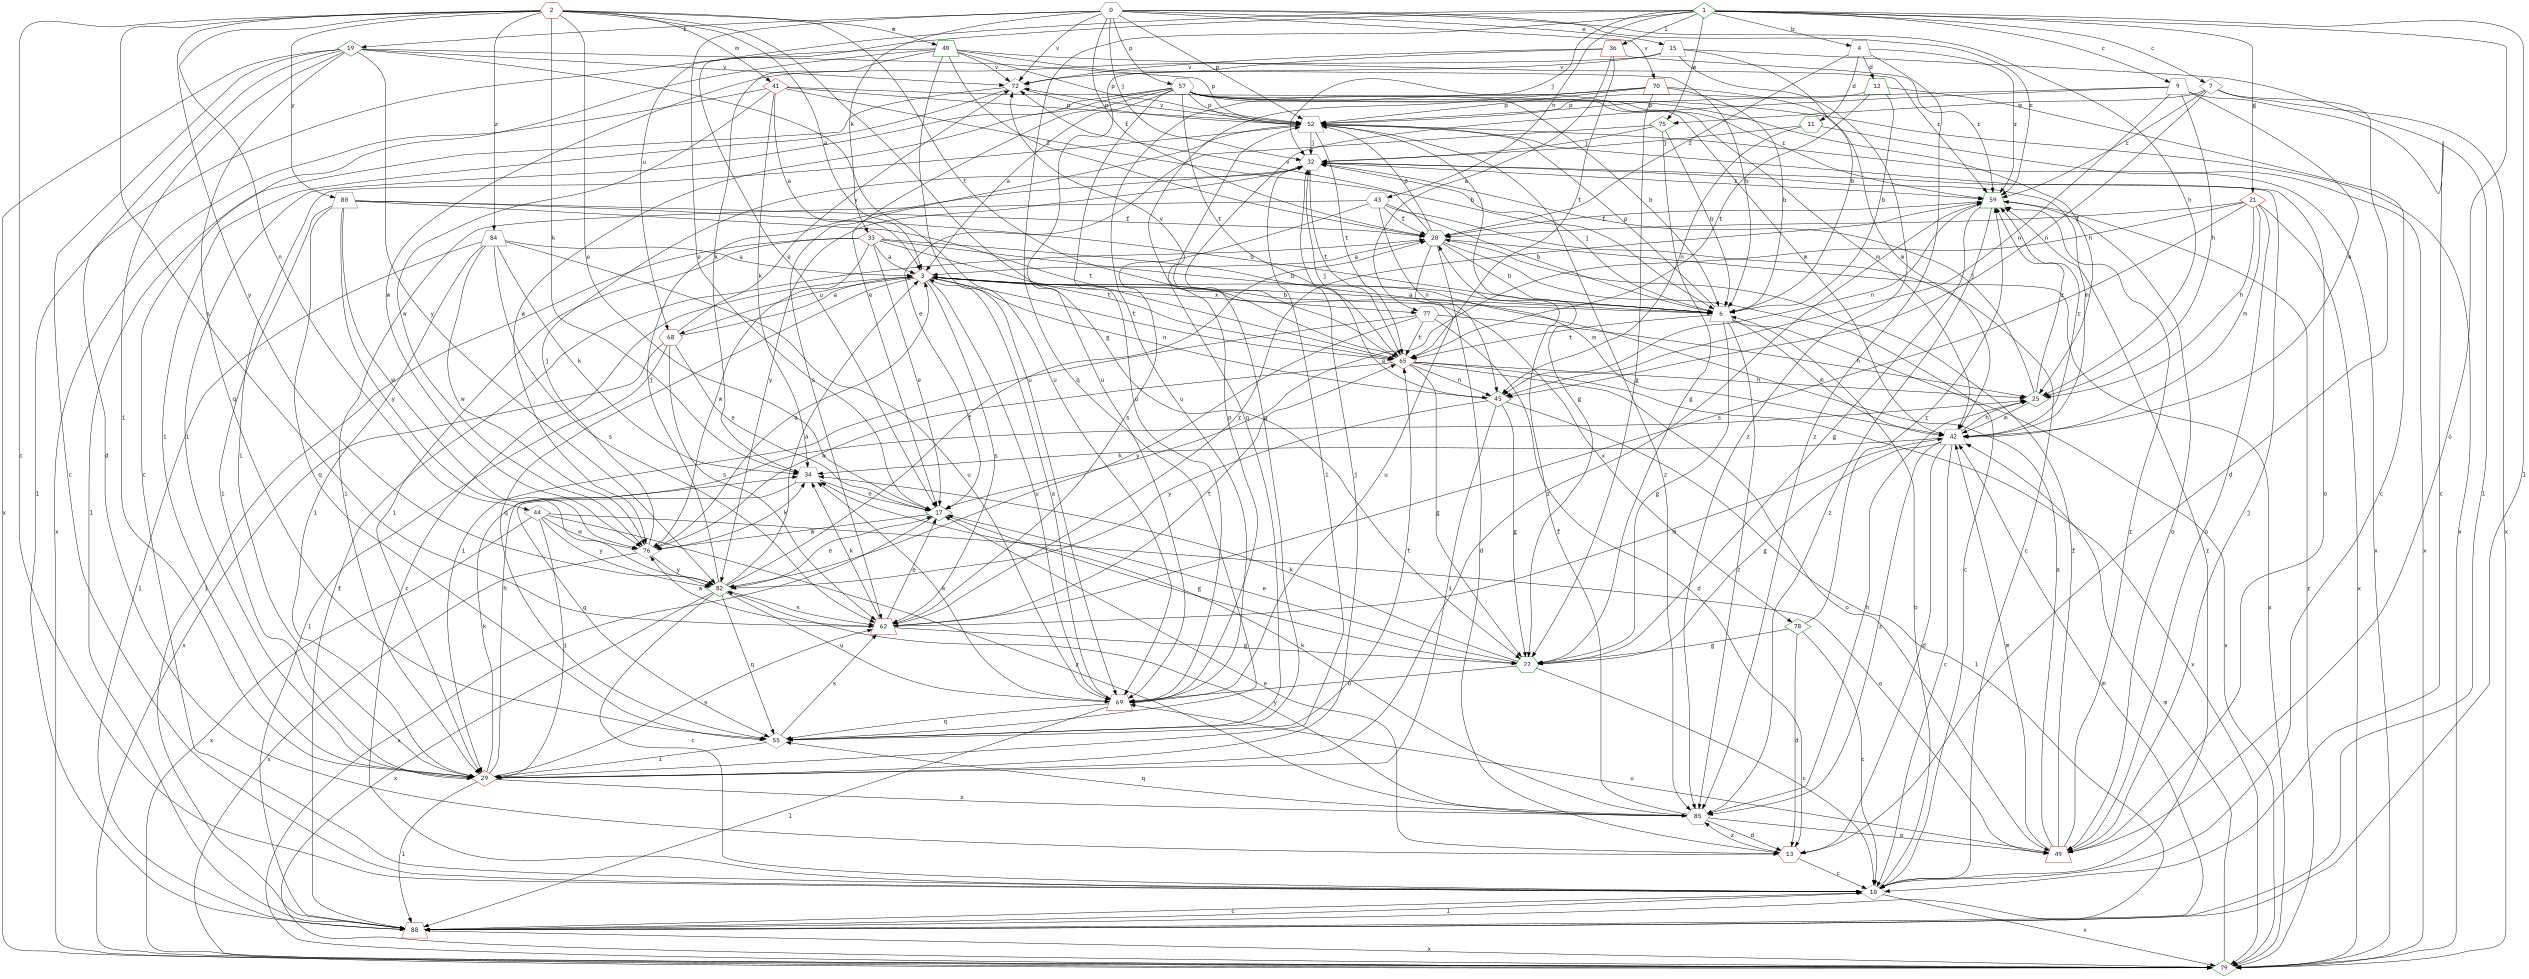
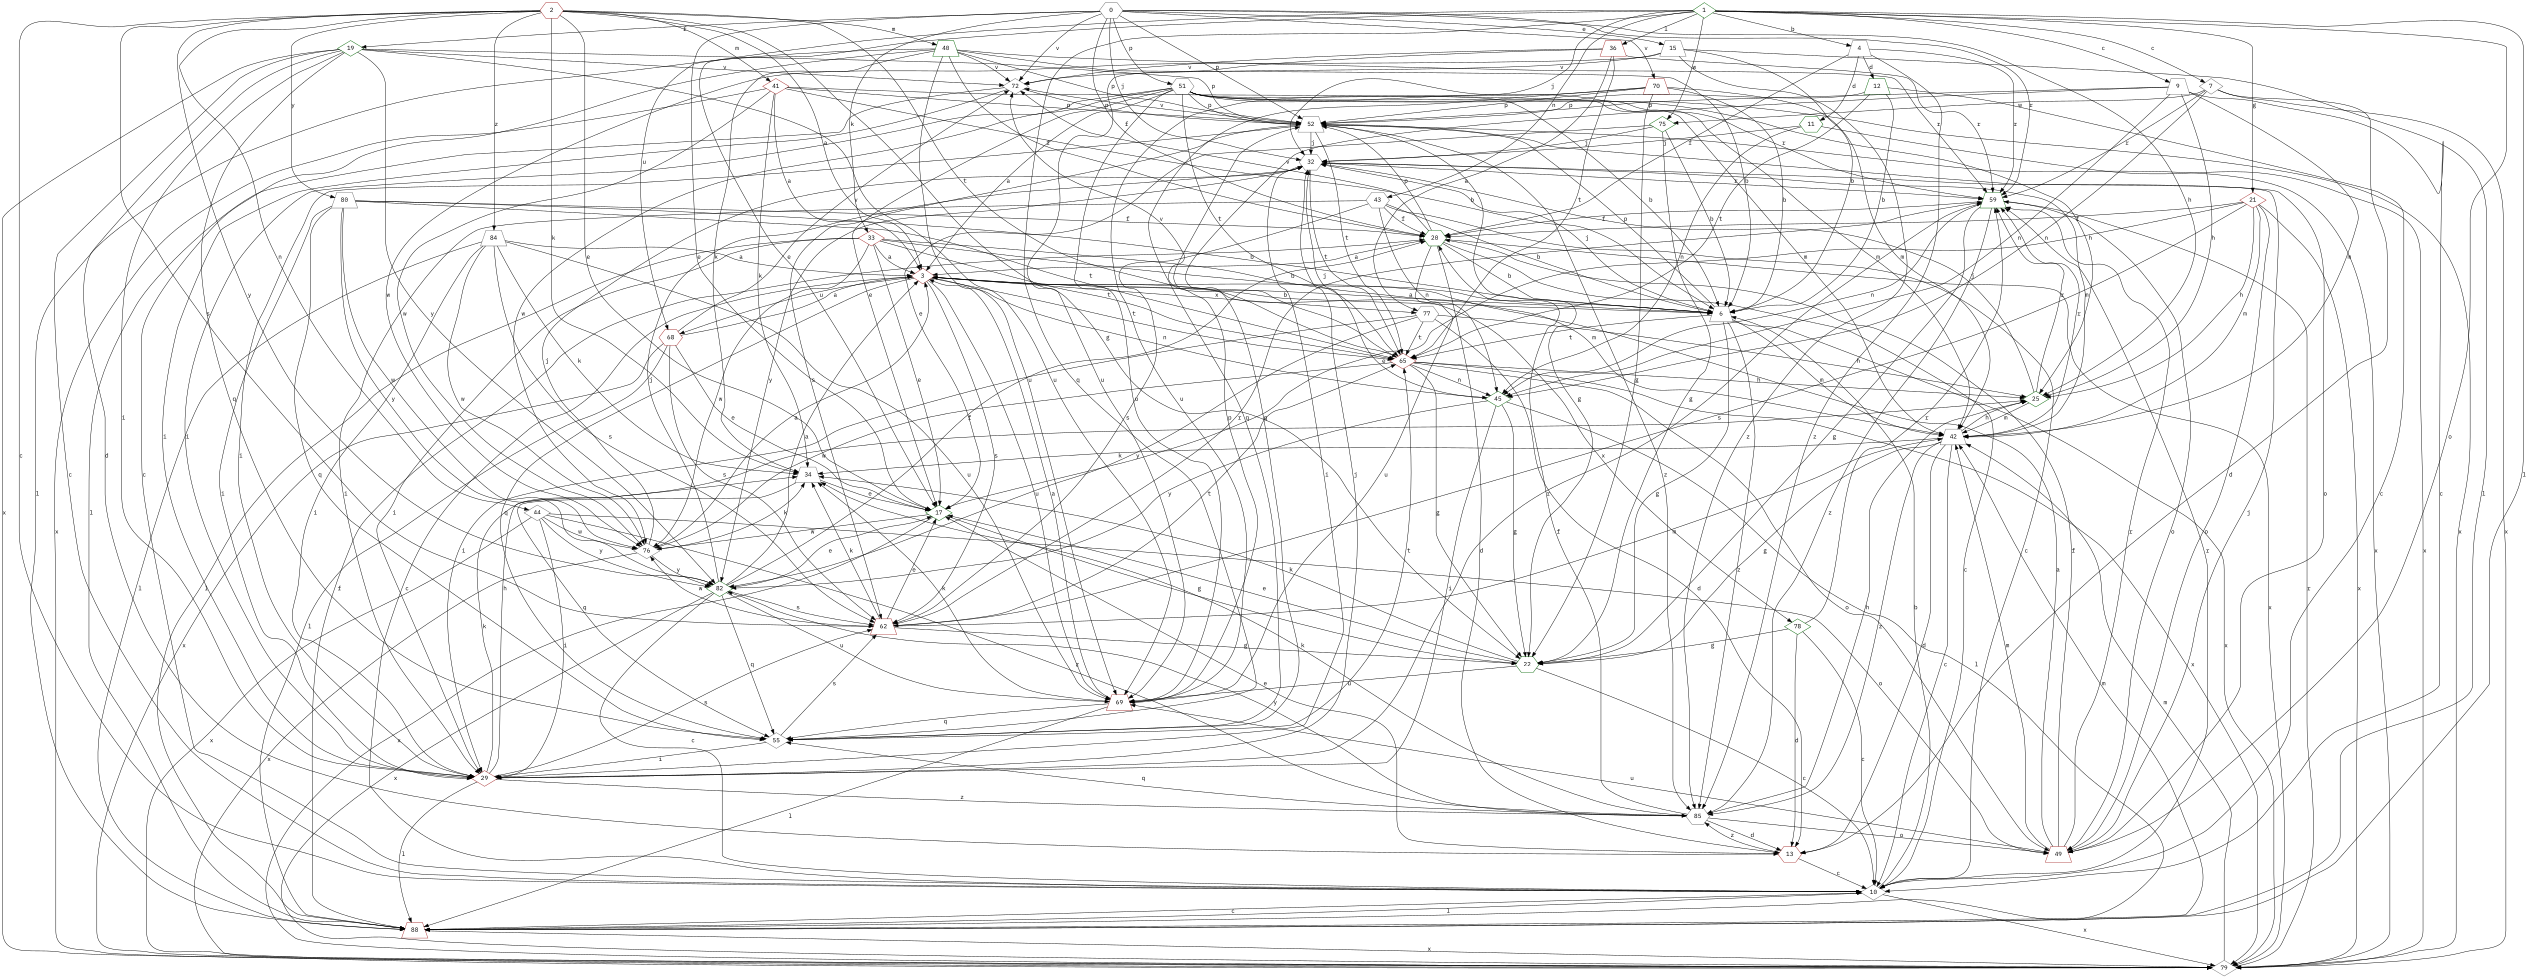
  strict digraph {
    fontname="IBM Plex Mono"
    node [color=gray40 fontname="IBM Plex Mono" shape=diamond]
    edge [fontname="IBM Plex Mono"]
    0 [shape=hexagon]
    15 [shape=trapezium]
    17 [color=darkgreen]
    19 [color=darkgreen]
    20 [color=darkgreen shape=hexagon]
    25 [color=darkgreen]
    32 [shape=hexagon]
    33 [color=brown]
-   51 [shape=hexagon label=57]
+   51 [shape=hexagon]
    52 [shape=trapezium]
    59 [color=darkgreen shape=trapezium]
    70 [color=brown shape=trapezium]
    72
    n14 [color=brown label=88 shape=trapezium]
    6 [shape=trapezium]
    85 [shape=hexagon]
    76
    22 [color=darkgreen shape=hexagon]
-   79 [color=darkgreen]
+   79
    29 [color=brown]
    55
    10
    82 [color=darkgreen]
    69 [color=brown shape=trapezium]
    13 [color=brown shape=hexagon]
    3 [color=brown]
    42 [shape=trapezium]
    34 [shape=trapezium]
    62 [color=brown shape=trapezium]
    65 [color=brown]
    49 [color=brown shape=trapezium]
    45 [color=darkgreen]
    1 [color=darkgreen]
    4 [shape=trapezium]
    7
    9 [shape=trapezium]
    21 [color=brown]
    36 [color=brown shape=trapezium]
    43 [shape=hexagon]
    68 [color=brown shape=hexagon]
    75 [color=darkgreen]
    11 [color=darkgreen shape=hexagon]
    12 [color=darkgreen shape=trapezium]
    77 [shape=hexagon]
    2 [color=brown shape=hexagon]
    40 [color=darkgreen shape=trapezium]
    41 [color=brown]
    44
    80 [shape=trapezium]
    84 [shape=trapezium]
    78 [color=darkgreen]
    0 -> 15 [label=e]
    0 -> 17 [label=e]
    0 -> 19 [label=f]
    0 -> 20 [label=f]
    0 -> 25 [label=h]
    0 -> 32 [label=j]
    0 -> 33 [label=k]
    0 -> 51 [label=p]
    0 -> 52 [label=p]
    0 -> 59 [label=r]
    0 -> 70 [label=v]
    0 -> 72 [label=v]
    15 -> 72 [label=v]
    15 -> n14 [label=l]
    15 -> 6 [label=b]
    15 -> 85 [label=z]
    15 -> 76 [label=w]
    17 -> 76 [label=w]
    17 -> 22 [label=g]
    17 -> 79 [label=x]
    19 -> 52 [label=p]
    19 -> 72 [label=v]
    19 -> 79 [label=x]
    19 -> 29 [label=i]
    19 -> 55 [label=q]
    19 -> 10 [label=c]
    19 -> 82 [label=y]
    19 -> 69 [label=u]
    19 -> 13 [label=d]
    20 -> 52 [label=p]
    20 -> 72 [label=v]
    20 -> 6 [label=b]
    20 -> 79 [label=x]
    20 -> 10 [label=c]
    20 -> 69 [label=u]
    20 -> 13 [label=d]
    20 -> 3 [label=a]
    25 -> 32 [label=j]
    25 -> 59 [label=r]
    25 -> 42 [label=m]
    32 -> 59 [label=r]
    32 -> 29 [label=i]
    32 -> 82 [label=y]
    32 -> 42 [label=m]
    32 -> 65 [label=t]
    33 -> 17 [label=e]
    33 -> n14 [label=l]
    33 -> 6 [label=b]
    33 -> 76 [label=w]
    33 -> 29 [label=i]
    33 -> 3 [label=a]
    33 -> 42 [label=m]
    33 -> 65 [label=t]
    51 -> 17 [label=e]
    51 -> 25 [label=h]
    51 -> 52 [label=p]
    51 -> 59 [label=r]
    51 -> 6 [label=b]
    51 -> 76 [label=w]
    51 -> 79 [label=x]
    51 -> 29 [label=i]
    51 -> 69 [label=u]
    51 -> 3 [label=a]
    51 -> 42 [label=m]
    51 -> 65 [label=t]
    52 -> 32 [label=j]
    52 -> 72 [label=v]
    52 -> 85 [label=z]
    52 -> 22 [label=g]
    52 -> 79 [label=x]
    52 -> 29 [label=i]
    52 -> 62 [label=s]
    52 -> 65 [label=t]
    52 -> 49 [label=o]
    59 -> 20 [label=f]
    59 -> 85 [label=z]
    59 -> 22 [label=g]
    59 -> 49 [label=o]
    59 -> 45 [label=n]
    70 -> 52 [label=p]
    70 -> 6 [label=b]
    70 -> 22 [label=g]
    70 -> 55 [label=q]
    70 -> 69 [label=u]
    70 -> 42 [label=m]
    72 -> 52 [label=p]
    72 -> n14 [label=l]
    72 -> 29 [label=i]
    n14 -> 20 [label=f]
    n14 -> 79 [label=x]
    n14 -> 10 [label=c]
    n14 -> 42 [label=m]
    6 -> 32 [label=j]
    6 -> 52 [label=p]
    6 -> 85 [label=z]
    6 -> 22 [label=g]
    6 -> 79 [label=x]
    6 -> 3 [label=a]
    6 -> 42 [label=m]
    6 -> 65 [label=t]
    85 -> 20 [label=f]
    85 -> 25 [label=h]
    85 -> 55 [label=q]
    85 -> 82 [label=y]
    85 -> 13 [label=d]
    85 -> 34 [label=k]
    85 -> 49 [label=o]
    76 -> 32 [label=j]
    76 -> 79 [label=x]
    76 -> 82 [label=y]
    76 -> 3 [label=a]
    76 -> 34 [label=k]
    22 -> 17 [label=e]
    22 -> 10 [label=c]
    22 -> 69 [label=u]
    22 -> 34 [label=k]
    79 -> 59 [label=r]
    79 -> 42 [label=m]
    29 -> 25 [label=h]
    29 -> 32 [label=j]
    29 -> 59 [label=r]
    29 -> n14 [label=l]
    29 -> 85 [label=z]
    29 -> 34 [label=k]
    29 -> 62 [label=s]
    55 -> 29 [label=i]
    55 -> 62 [label=s]
    55 -> 65 [label=t]
    10 -> 59 [label=r]
    10 -> n14 [label=l]
    10 -> 6 [label=b]
    10 -> 79 [label=x]
    82 -> 17 [label=e]
    82 -> 20 [label=f]
    82 -> 32 [label=j]
    82 -> 79 [label=x]
    82 -> 55 [label=q]
    82 -> 10 [label=c]
    82 -> 69 [label=u]
    82 -> 3 [label=a]
    82 -> 62 [label=s]
    69 -> 52 [label=p]
    69 -> n14 [label=l]
    69 -> 55 [label=q]
    69 -> 3 [label=a]
    69 -> 34 [label=k]
    13 -> 17 [label=e]
    13 -> 85 [label=z]
    13 -> 10 [label=c]
    3 -> 6 [label=b]
    3 -> 55 [label=q]
    3 -> 10 [label=c]
    3 -> 69 [label=u]
    3 -> 62 [label=s]
    3 -> 65 [label=t]
    3 -> 45 [label=n]
    3 -> 68 [label=u]
    3 -> 77 [label=x]
    3 -> 78 [label=x]
    42 -> 25 [label=h]
    42 -> 59 [label=r]
    42 -> 85 [label=z]
    42 -> 22 [label=g]
    42 -> 10 [label=c]
    42 -> 13 [label=d]
    42 -> 34 [label=k]
    34 -> 17 [label=e]
    34 -> 55 [label=q]
    62 -> 17 [label=e]
    62 -> 59 [label=r]
    62 -> 76 [label=w]
    62 -> 22 [label=g]
    62 -> 42 [label=m]
    62 -> 34 [label=k]
    62 -> 65 [label=t]
    65 -> 25 [label=h]
    65 -> 72 [label=v]
    65 -> 76 [label=w]
    65 -> 22 [label=g]
    65 -> 79 [label=x]
    65 -> 49 [label=o]
    65 -> 45 [label=n]
    49 -> 20 [label=f]
    49 -> 32 [label=j]
    49 -> 59 [label=r]
    49 -> 69 [label=u]
    49 -> 3 [label=a]
    49 -> 42 [label=m]
    45 -> 32 [label=j]
    45 -> n14 [label=l]
    45 -> 22 [label=g]
    45 -> 29 [label=i]
    45 -> 82 [label=y]
    1 -> 17 [label=e]
    1 -> 32 [label=j]
    1 -> n14 [label=l]
    1 -> 55 [label=q]
    1 -> 49 [label=o]
    1 -> 4 [label=b]
    1 -> 7 [label=c]
    1 -> 9 [label=c]
    1 -> 21 [label=g]
    1 -> 36 [label=l]
    1 -> 43 [label=n]
    1 -> 68 [label=u]
    1 -> 75 [label=w]
    4 -> 20 [label=f]
    4 -> 59 [label=r]
    4 -> 85 [label=z]
    4 -> 11 [label=d]
    4 -> 12 [label=d]
    7 -> 59 [label=r]
    7 -> 79 [label=x]
    7 -> 13 [label=d]
    7 -> 45 [label=n]
    7 -> 75 [label=w]
    9 -> 25 [label=h]
    9 -> 52 [label=p]
    9 -> 55 [label=q]
    9 -> 10 [label=c]
    9 -> 42 [label=m]
    9 -> 45 [label=n]
    21 -> 17 [label=e]
    21 -> 20 [label=f]
    21 -> 25 [label=h]
    21 -> 79 [label=x]
    21 -> 42 [label=m]
    21 -> 62 [label=s]
    21 -> 49 [label=o]
    36 -> 59 [label=r]
    36 -> 72 [label=v]
    36 -> 69 [label=u]
    36 -> 65 [label=t]
    36 -> 77 [label=a]
    43 -> 20 [label=f]
    43 -> 6 [label=b]
    43 -> 29 [label=i]
    43 -> 10 [label=c]
    43 -> 62 [label=s]
    43 -> 45 [label=n]
    68 -> 17 [label=e]
    68 -> 72 [label=v]
    68 -> n14 [label=l]
    68 -> 79 [label=x]
    68 -> 3 [label=a]
    68 -> 62 [label=s]
    75 -> 17 [label=e]
    75 -> 32 [label=j]
    75 -> 6 [label=b]
    75 -> 22 [label=g]
    11 -> 32 [label=j]
    11 -> 79 [label=x]
    11 -> 45 [label=n]
    12 -> 52 [label=p]
    12 -> 6 [label=b]
    12 -> 10 [label=c]
    12 -> 65 [label=t]
    77 -> 25 [label=h]
    77 -> 29 [label=i]
    77 -> 82 [label=y]
    77 -> 13 [label=d]
    77 -> 65 [label=t]
    2 -> 17 [label=e]
    2 -> 22 [label=g]
    2 -> 10 [label=c]
    2 -> 82 [label=y]
    2 -> 3 [label=a]
    2 -> 34 [label=k]
    2 -> 62 [label=s]
    2 -> 65 [label=t]
    2 -> 40 [label=m]
    2 -> 41 [label=m]
    2 -> 44 [label=n]
    2 -> 80 [label=y]
    2 -> 84 [label=z]
    40 -> 20 [label=f]
    40 -> 52 [label=p]
    40 -> 59 [label=r]
    40 -> 72 [label=v]
    40 -> n14 [label=l]
    40 -> 6 [label=b]
    40 -> 10 [label=c]
    40 -> 69 [label=u]
    40 -> 34 [label=k]
    41 -> 52 [label=p]
    41 -> 6 [label=b]
    41 -> 76 [label=w]
    41 -> 79 [label=x]
    41 -> 3 [label=a]
    41 -> 42 [label=m]
    41 -> 34 [label=k]
    44 -> 85 [label=z]
    44 -> 76 [label=w]
    44 -> 79 [label=x]
    44 -> 29 [label=i]
    44 -> 82 [label=y]
    44 -> 49 [label=o]
    80 -> 20 [label=f]
    80 -> 6 [label=b]
    80 -> 76 [label=w]
    80 -> 29 [label=i]
    80 -> 55 [label=q]
    80 -> 82 [label=y]
    80 -> 65 [label=t]
    84 -> n14 [label=l]
    84 -> 76 [label=w]
    84 -> 29 [label=i]
    84 -> 69 [label=u]
    84 -> 3 [label=a]
    84 -> 34 [label=k]
    84 -> 62 [label=s]
    78 -> 59 [label=r]
    78 -> 22 [label=g]
    78 -> 10 [label=c]
    78 -> 13 [label=d]
  }
